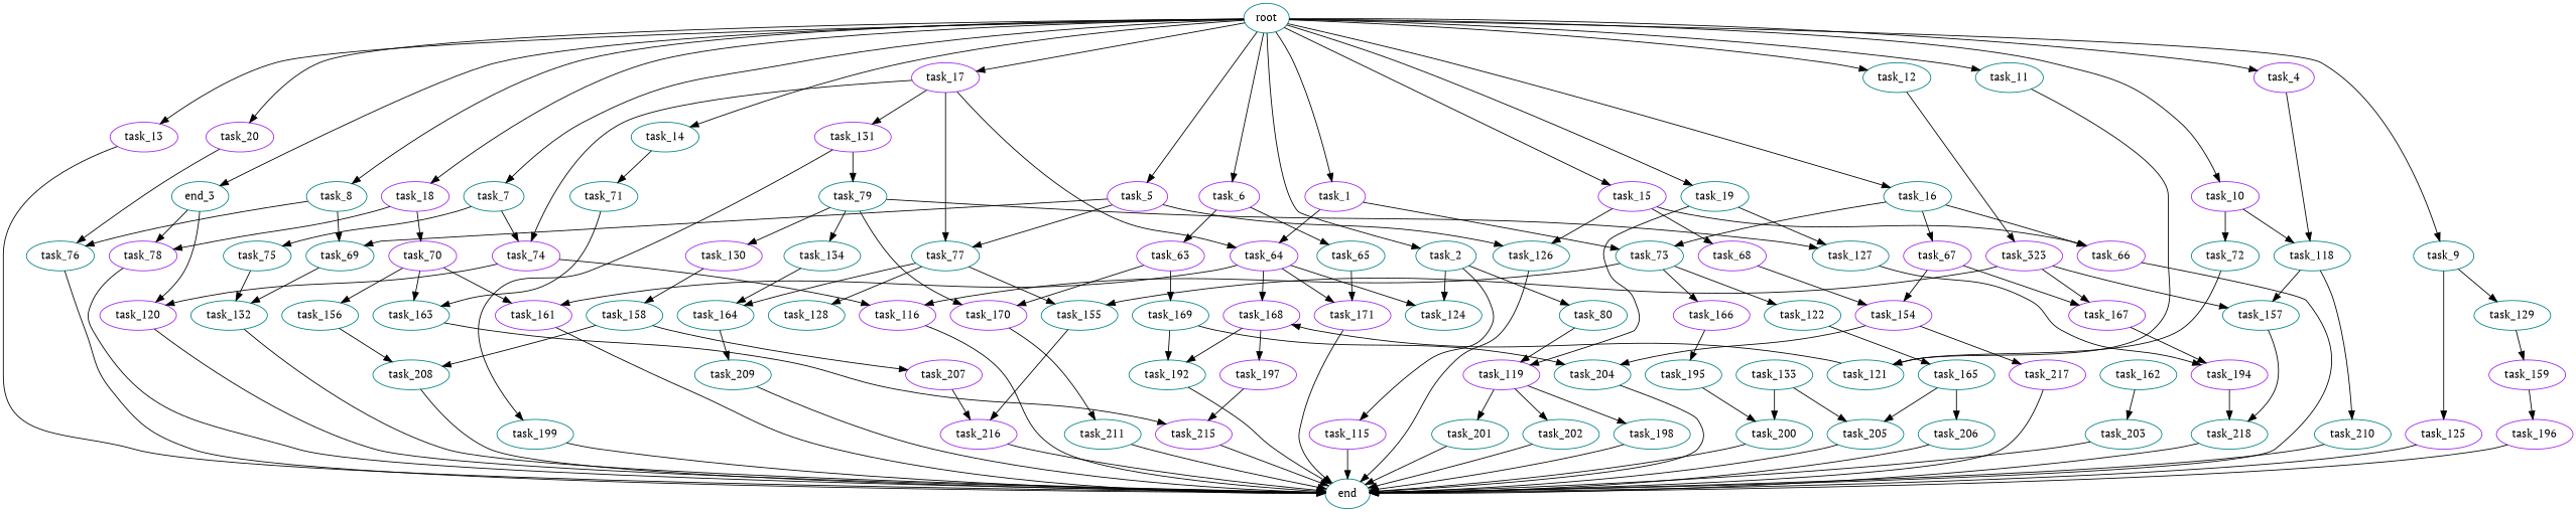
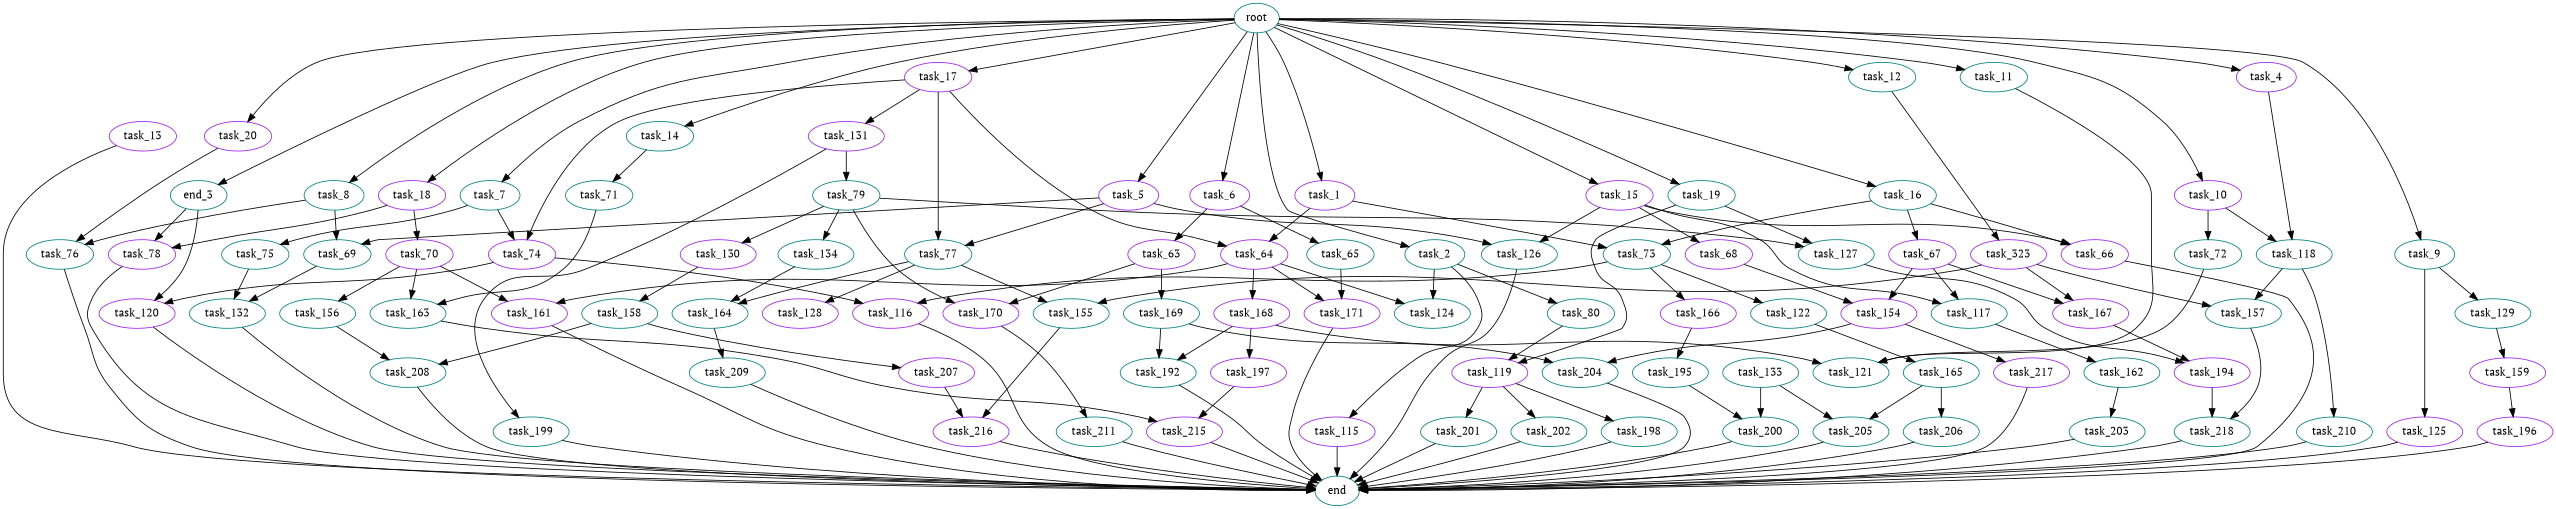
  digraph {
    fontname="PT Serif"
    node [color=teal fontname="PT Serif"]
    edge [fontname="PT Serif"]
    task_1 [color=purple]
    root
    task_2
    n4 [label=end_3]
    task_4 [color=purple]
    task_5 [color=purple]
    task_6 [color=purple]
    task_7
    task_8
    task_9
    task_10 [color=purple]
    task_11
    task_12
    task_13 [color=purple]
    task_14
    task_15 [color=purple]
    task_16
    task_17 [color=purple]
    task_18 [color=purple]
    task_19
    task_20 [color=purple]
    task_64 [color=purple]
    task_73
    task_80
    task_115 [color=purple]
    task_124
    task_78 [color=purple]
    task_120 [color=purple]
    task_118
    task_69
    task_77
    task_126
    task_63 [color=purple]
    task_65
    task_74 [color=purple]
    task_75
    task_76
    task_125 [color=purple]
    task_129
    task_72
    task_121
    n42 [color=purple label=task_323]
    end
    task_71
    task_66 [color=purple]
    task_68 [color=purple]
+   task_117
    task_67 [color=purple]
    task_131 [color=purple]
    task_70 [color=purple]
    task_119 [color=purple]
    task_127
    task_161 [color=purple]
    task_168 [color=purple]
    task_171 [color=purple]
    task_116 [color=purple]
    task_122
    task_166 [color=purple]
    task_157
    task_210
    task_132
-   task_128
+   task_128 [color=purple]
    task_155
    task_164
    task_169
    task_170 [color=purple]
    task_159 [color=purple]
    task_167 [color=purple]
    task_163
    task_154 [color=purple]
    task_162
    task_79
    task_130 [color=purple]
    task_134
    task_199
    task_156
    task_198
    task_201
    task_202
    task_194 [color=purple]
    task_204
    task_192
    task_211
    task_197 [color=purple]
    task_217 [color=purple]
    task_208
    task_215 [color=purple]
    task_218
    task_165
    task_133
    task_200
    task_205
    task_195
    task_216 [color=purple]
    task_209
    task_158
    task_203
    task_206
    task_196 [color=purple]
    task_207 [color=purple]
    task_1 -> task_64
    task_1 -> task_73
    root -> task_1
    root -> task_2
    root -> n4
    root -> task_4
    root -> task_5
    root -> task_6
    root -> task_7
    root -> task_8
    root -> task_9
    root -> task_10
    root -> task_11
    root -> task_12
-   root -> task_13
    root -> task_14
    root -> task_15
    root -> task_16
    root -> task_17
    root -> task_18
    root -> task_19
    root -> task_20
    task_2 -> task_80
    task_2 -> task_115
    task_2 -> task_124
    n4 -> task_78
    n4 -> task_120
    task_4 -> task_118
    task_5 -> task_69
    task_5 -> task_77
    task_5 -> task_126
    task_6 -> task_63
    task_6 -> task_65
    task_7 -> task_74
    task_7 -> task_75
    task_8 -> task_69
    task_8 -> task_76
    task_9 -> task_125
    task_9 -> task_129
    task_10 -> task_118
    task_10 -> task_72
    task_11 -> task_121
    task_12 -> n42
    task_13 -> end
    task_14 -> task_71
    task_15 -> task_126
    task_15 -> task_66
    task_15 -> task_68
+   task_15 -> task_117
    task_16 -> task_73
    task_16 -> task_66
    task_16 -> task_67
    task_17 -> task_64
    task_17 -> task_77
    task_17 -> task_74
    task_17 -> task_131
    task_18 -> task_78
    task_18 -> task_70
    task_19 -> task_119
    task_19 -> task_127
    task_20 -> task_76
    task_64 -> task_124
    task_64 -> task_161
    task_64 -> task_168
    task_64 -> task_171
    task_73 -> task_116
    task_73 -> task_122
    task_73 -> task_166
    task_80 -> task_119
    task_115 -> end
    task_78 -> end
    task_120 -> end
    task_118 -> task_157
    task_118 -> task_210
    task_69 -> task_132
    task_77 -> task_128
    task_77 -> task_155
    task_77 -> task_164
    task_126 -> end
    task_63 -> task_169
    task_63 -> task_170
    task_65 -> task_171
    task_74 -> task_120
    task_74 -> task_116
    task_75 -> task_132
    task_76 -> end
    task_125 -> end
    task_129 -> task_159
    task_72 -> task_121
-   task_121 -> task_168
+   task_168 -> task_121
    n42 -> task_157
    n42 -> task_155
    n42 -> task_167
    task_71 -> task_163
    task_66 -> end
    task_68 -> task_154
+   task_117 -> task_162
+   task_67 -> task_117
    task_67 -> task_167
    task_67 -> task_154
    task_131 -> task_79
    task_131 -> task_199
    task_70 -> task_161
    task_70 -> task_163
    task_70 -> task_156
    task_119 -> task_198
    task_119 -> task_201
    task_119 -> task_202
    task_127 -> task_194
    task_161 -> end
    task_168 -> task_192
    task_168 -> task_197
    task_171 -> end
    task_116 -> end
    task_122 -> task_165
    task_166 -> task_195
    task_157 -> task_218
    task_210 -> end
    task_132 -> end
    task_155 -> task_216
    task_164 -> task_209
    task_169 -> task_204
    task_169 -> task_192
    task_170 -> task_211
    task_159 -> task_196
    task_167 -> task_194
    task_163 -> task_215
    task_154 -> task_204
    task_154 -> task_217
    task_162 -> task_203
    task_79 -> task_127
    task_79 -> task_170
    task_79 -> task_130
    task_79 -> task_134
    task_130 -> task_158
    task_134 -> task_164
    task_199 -> end
    task_156 -> task_208
    task_198 -> end
    task_201 -> end
    task_202 -> end
    task_194 -> task_218
    task_204 -> end
    task_192 -> end
    task_211 -> end
    task_197 -> task_215
    task_217 -> end
    task_208 -> end
    task_215 -> end
    task_218 -> end
    task_165 -> task_205
    task_165 -> task_206
    task_133 -> task_200
    task_133 -> task_205
    task_200 -> end
    task_205 -> end
    task_195 -> task_200
    task_216 -> end
    task_209 -> end
    task_158 -> task_208
    task_158 -> task_207
    task_203 -> end
    task_206 -> end
    task_196 -> end
    task_207 -> task_216
  }
